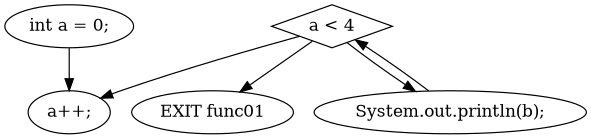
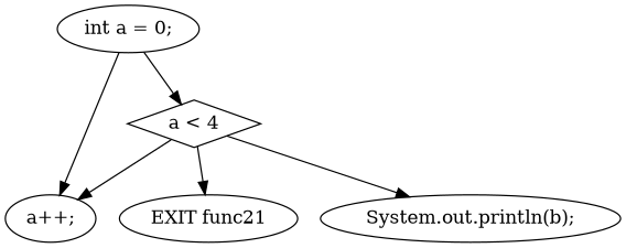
  digraph {
    n1 [label="int a = 0;"]
    n2 [label="a++;"]
-   n3 [label="EXIT func01"]
+   n3 [label="EXIT func21"]
    n4 [label="a < 4" shape=diamond]
    n5 [label="System.out.println(b);"]
    n1 -> n2
    n4 -> n2
    n4 -> n3
    n4 -> n5
-   n5 -> n4
+   n1 -> n4
  }
